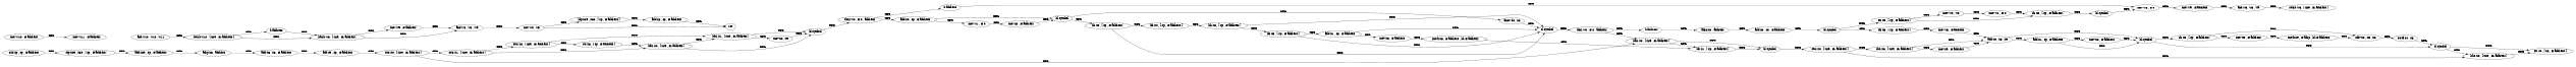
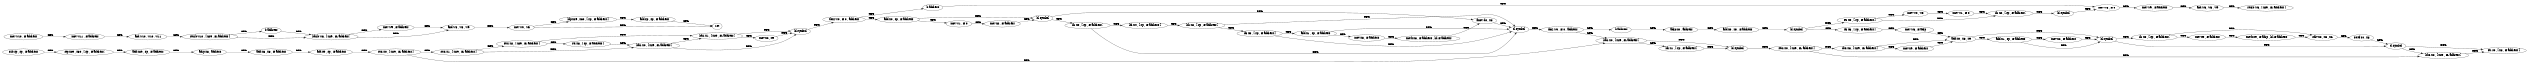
  digraph {
    rankdir=LR
    n1 [label="sub sp , sp , # address"]
    n2 [label="stp x29 , x30 , [ sp , # address ]"]
    n3 [label="add x29 , sp , # address"]
    n4 [label="adrp x8 , address"]
    n5 [label="add x8 , x8 , # address"]
    n6 [label="add x9 , sp , # address"]
    n7 [label="stur x0 , [ x29 , #- address ]"]
    n8 [label="stur x1 , [ x29 , #- address ]"]
    n9 [label="ldur x0 , [ x29 , #- address ]"]
    n10 [label="stur x2 , [ x29 , #- address ]"]
    n11 [label="ldur x0 , [ x29 , #- address ]"]
    n12 [label="ldr x1 , [ sp , # address ]"]
    n13 [label="bl symbol"]
    n14 [label="str x8 , [ sp , # address ]"]
    n15 [label="ldur x1 , [ x29 , #- address ]"]
    n16 [label="bl symbol"]
    n17 [label="mov x2 , x9"]
    n18 [label="tbnz w0 , # 0 , address"]
    n19 [label="add x0 , sp , # address"]
    n20 [label="b address"]
    n21 [label="mov w1 , # 0"]
    n22 [label="bl symbol"]
    n23 [label="mov w8 , # 0"]
    n24 [label="mov x2 , # address"]
    n25 [label="ldr x0 , [ sp , # address ]"]
    n26 [label="fmov d0 , x8"]
    n27 [label="mov w9 , # address"]
    n28 [label="ldr x4 , [ sp , # address ]"]
    n29 [label="bl symbol"]
    n30 [label="ldr x2 , [ sp , # address ]"]
    n31 [label="tbnz w0 , # 0 , address"]
    n32 [label="ldr x3 , [ sp , # address ]"]
    n33 [label="add x1 , sp , # address"]
    n34 [label="mov x8 , # address"]
    n35 [label="movk x8 , # address , lsl # address"]
    n36 [label="b address"]
    n37 [label="adrp x0 , address"]
    n38 [label="stur x0 , [ x29 , #- address ]"]
    n39 [label="add x0 , x0 , # address"]
    n40 [label="and w8 , w8 , w9"]
    n41 [label="ldur x8 , [ x29 , #- address ]"]
    n42 [label="ldur x8 , [ x29 , #- address ]"]
    n43 [label="mov x9 , # address"]
    n44 [label="add x0 , x8 , x9"]
    n45 [label="str s0 , [ x8 , # address ]"]
    n46 [label="add x1 , sp , # address"]
    n47 [label="bl symbol"]
    n48 [label="mov x2 , # address"]
    n49 [label="ldr x8 , [ sp , # address ]"]
    n50 [label="bl symbol"]
    n51 [label="mov x9 , # address"]
    n52 [label="sdiv x8 , x8 , x6"]
    n53 [label="movk x9 , # adrp , lsl # address"]
    n54 [label="scvtf s0 , x8"]
    n55 [label="mov w10 , # address"]
    n56 [label="mov w11 , # address"]
    n57 [label="and w10 , w10 , w11"]
    n58 [label="sturb w10 , [ x29 , #- address ]"]
    n59 [label="b address"]
    n60 [label="ldurb w8 , [ x29 , #- address ]"]
    n61 [label="mov w9 , # address"]
    n62 [label="and w8 , w8 , w9"]
    n63 [label="mov w0 , w8"]
    n64 [label="bl symbol"]
    n65 [label="sturb w8 , [ x29 , #- address ]"]
    n66 [label="ldp x29 , x30 , [ sp , # address ]"]
    n67 [label=ret]
    n68 [label="add sp , sp , # address"]
    n69 [label="ldr x3 , [ sp , # address ]"]
    n70 [label="str x0 , [ sp , # address ]"]
-   n71 [label="mov w8 , # address"]
+   n71 [label="mov w8 , # adrp"]
    n72 [label="mov w0 , w8"]
    n73 [label="ldr x2 , [ sp , # address ]"]
    n74 [label="mov w1 , # 0"]
    n75 [label="bl symbol"]
    n1 -> n2 [label=CFG]
    n2 -> n3 [label=CFG]
    n3 -> n4 [label=CFG]
    n4 -> n5 [label=CFG]
    n5 -> n6 [label=CFG]
    n6 -> n7 [label=CFG]
    n7 -> n8 [label=CFG]
    n7 -> n9 [label=DFG]
    n8 -> n10 [label=CFG]
    n8 -> n11 [label=DFG]
    n9 -> n12 [label=CFG]
    n9 -> n13 [label=DFG]
    n10 -> n14 [label=CFG]
    n10 -> n15 [label=DFG]
    n11 -> n15 [label=CFG]
    n11 -> n16 [label=DFG]
    n12 -> n13 [label=DFG]
    n13 -> n38 [label=DFG]
    n14 -> n11 [label=CFG]
    n15 -> n16 [label=DFG]
    n15 -> n17 [label=CFG]
    n16 -> n18 [label=DFG]
    n17 -> n16 [label=DFG]
    n18 -> n19 [label=CFG]
    n18 -> n20 [label=CFG]
    n19 -> n21 [label=CFG]
    n19 -> n22 [label=DFG]
    n20 -> n23 [label=CFG]
    n21 -> n24 [label=CFG]
    n22 -> n25 [label=CFG]
    n22 -> n26 [label=DFG]
    n23 -> n27 [label=CFG]
    n24 -> n22 [label=CFG]
    n25 -> n28 [label=CFG]
    n25 -> n29 [label=DFG]
    n26 -> n29 [label=CFG]
    n27 -> n40 [label=CFG]
    n28 -> n30 [label=CFG]
    n29 -> n31 [label=DFG]
    n30 -> n29 [label=DFG]
    n30 -> n32 [label=CFG]
    n31 -> n9 [label=CFG]
    n31 -> n36 [label=CFG]
    n32 -> n29 [label=DFG]
    n32 -> n33 [label=CFG]
    n33 -> n29 [label=DFG]
    n33 -> n34 [label=CFG]
    n34 -> n35 [label=CFG]
-   n35 -> n12 [label=CFG]
+   n35 -> n26 [label=CFG]
    n36 -> n37 [label=CFG]
    n37 -> n39 [label=CFG]
    n38 -> n41 [label=DFG]
    n38 -> n42 [label=DFG]
    n39 -> n64 [label=CFG]
    n40 -> n65 [label=CFG]
    n41 -> n43 [label=CFG]
    n41 -> n44 [label=DFG]
    n42 -> n45 [label=DFG]
    n43 -> n44 [label=CFG]
    n44 -> n46 [label=CFG]
    n44 -> n47 [label=DFG]
    n46 -> n47 [label=DFG]
    n46 -> n48 [label=CFG]
    n47 -> n49 [label=CFG]
    n47 -> n50 [label=DFG]
    n48 -> n47 [label=CFG]
    n49 -> n51 [label=CFG]
    n49 -> n52 [label=DFG]
    n50 -> n42 [label=CFG]
    n50 -> n45 [label=DFG]
    n51 -> n53 [label=CFG]
    n52 -> n54 [label=CFG]
    n53 -> n52 [label=CFG]
    n54 -> n50 [label=CFG]
    n55 -> n56 [label=CFG]
+   n56 -> n57 [label=CFG]
    n57 -> n58 [label=CFG]
    n58 -> n59 [label=CFG]
    n58 -> n60 [label=DFG]
    n59 -> n60 [label=CFG]
    n60 -> n61 [label=CFG]
    n60 -> n62 [label=DFG]
    n61 -> n62 [label=CFG]
    n62 -> n63 [label=DFG]
    n63 -> n66 [label=CFG]
    n63 -> n67 [label=DFG]
    n64 -> n69 [label=CFG]
    n64 -> n70 [label=DFG]
    n66 -> n68 [label=CFG]
    n68 -> n67 [label=CFG]
    n69 -> n71 [label=CFG]
    n70 -> n72 [label=CFG]
    n70 -> n73 [label=DFG]
    n71 -> n44 [label=CFG]
    n72 -> n74 [label=CFG]
    n73 -> n75 [label=CFG]
    n74 -> n73 [label=CFG]
    n75 -> n23 [label=CFG]
  }
